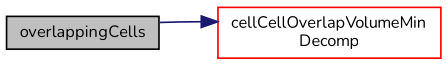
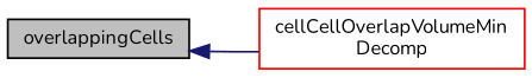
  digraph {
    rankdir=LR
    fontname=Nunito
    node [fontname=Nunito fontsize=10 shape=record]
    n1 [color=black fillcolor=grey75 fontcolor=black height=0.2 label=overlappingCells style=filled width=0.4]
    n2 [color=red height=0.2 label="cellCellOverlapVolumeMin\lDecomp" width=0.4]
-   n2 -> n1 [color=midnightblue dir=back fontname=Nunito fontsize=10 labelfontname=FreeSans labelfontsize=10 style=solid]
+   n1 -> n2 [color=midnightblue dir=back fontname=Nunito fontsize=10 labelfontname=FreeSans labelfontsize=10 style=solid]
  }
